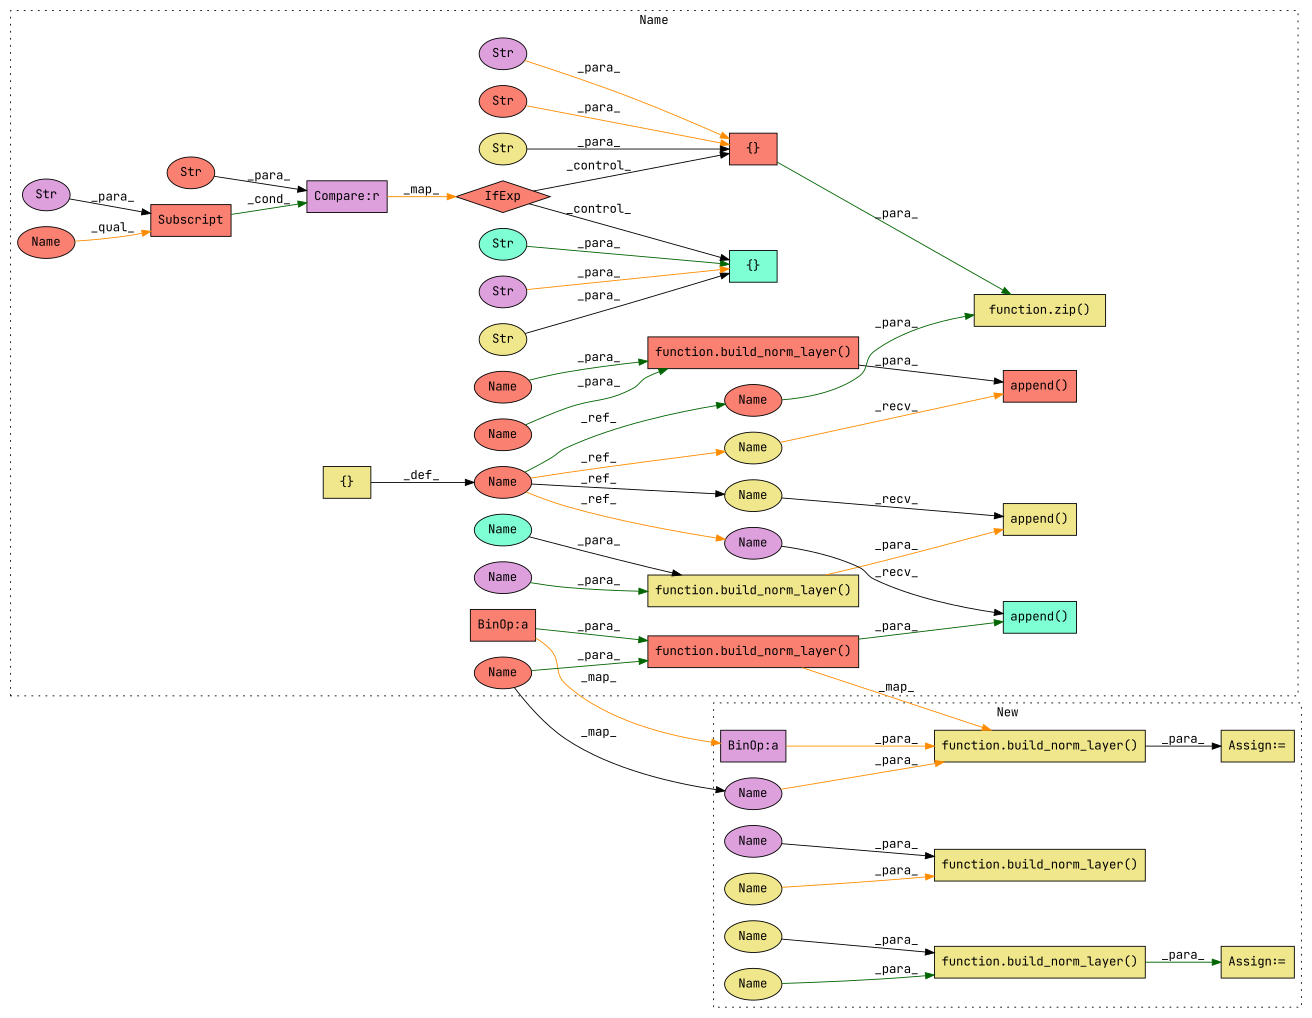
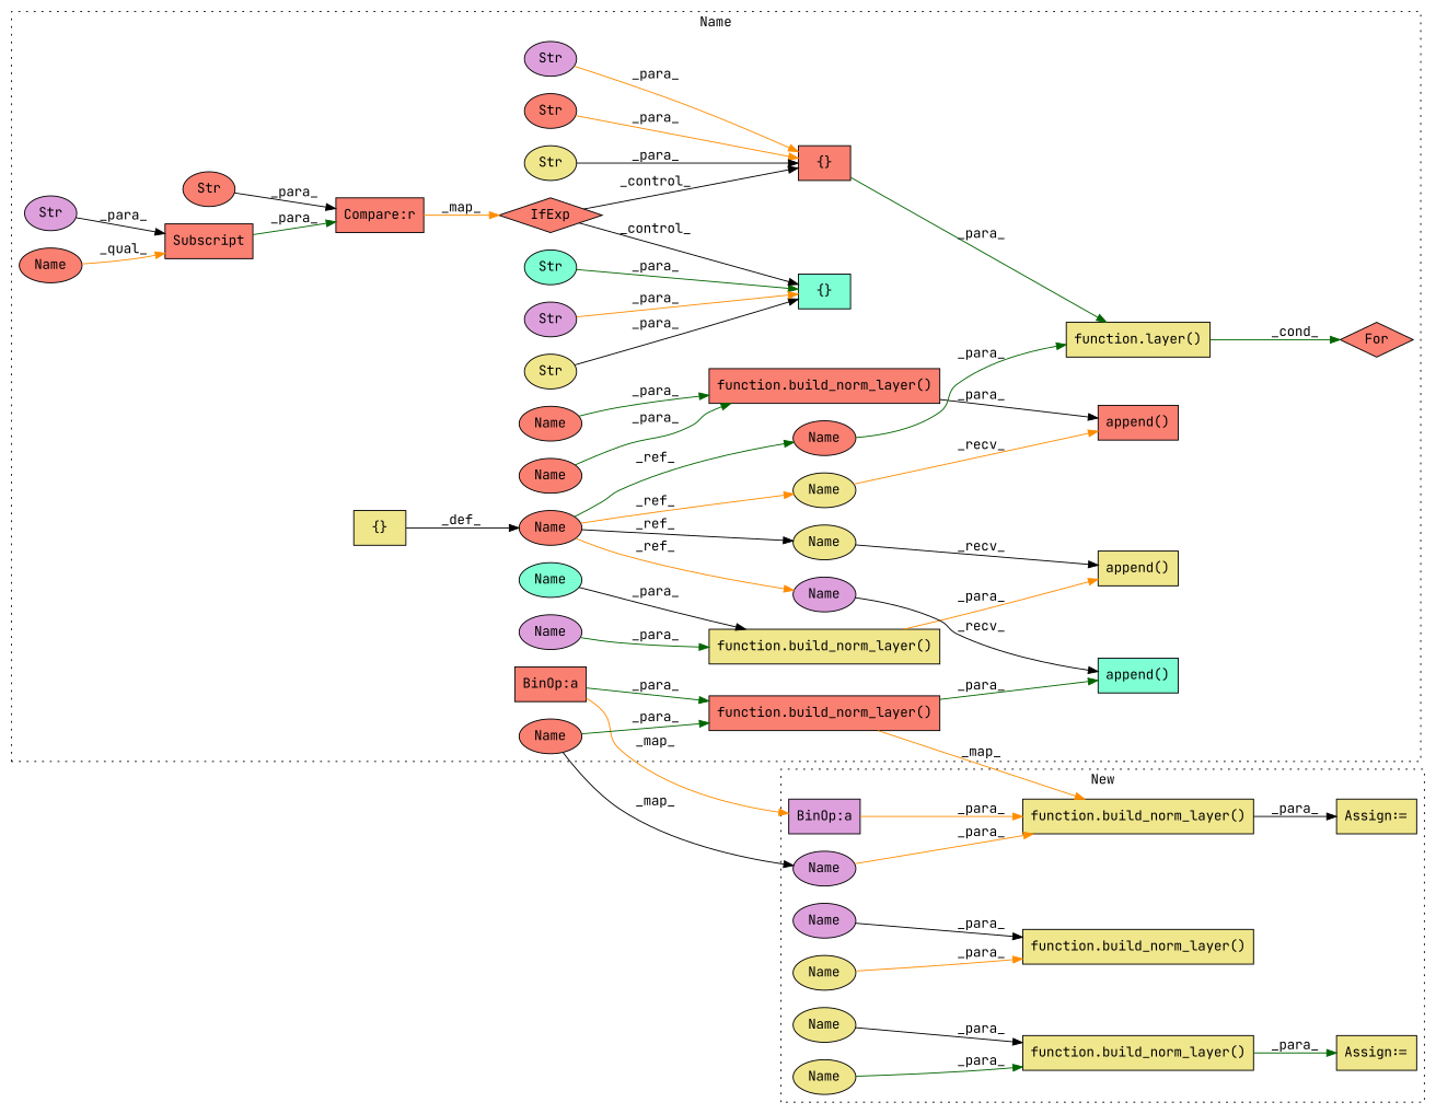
  digraph {
    fontname="JetBrains Mono"
    rankdir=LR
    node [a=87 fillcolor=salmon fontname="JetBrains Mono" l=9 s=3440 shape=ellipse style=filled]
    edge [color=black fontname="JetBrains Mono"]
    n1 [a=75 fillcolor=aquamarine l="19,1" label="append()" s="3317,3386" shape=box]
    n2 [a=59 fillcolor=khaki l="2,1" label="{}" s="3178,3178" shape=box]
+   n3 [a=107 l="4,14" label=For s="3529,3581" shape=diamond]
    n4 [a=59 l="1,0" label="{}" s="3498,3518" shape=box]
    n5 [a=66 l=5 label=Str s=3499]
    n6 [a=66 fillcolor=khaki l=5 label=Str s=3506]
-   n7 [a=40 fillcolor=plum l=25 label="Compare:r" shape=box]
+   n7 [a=40 l=25 label="Compare:r" shape=box]
    n8 [a=59 fillcolor=aquamarine l="1,0" label="{}" s="3415,3435" shape=box]
    n9 [a=66 fillcolor=khaki l=5 label=Str s=3416]
    n10 [a=66 fillcolor=aquamarine l=5 label=Str s=3423]
    n11 [a=66 l=4 label=Str s=3461]
    n12 [a=63 l="17,0" label=Subscript s="3440,0" shape=box]
    n13 [a=66 fillcolor=plum l=6 label=Str s=3450]
    n14 [a=51 l="4,33" label=IfExp s="3436,3465" shape=diamond]
    n15 [a=75 l="17,1" label="function.build_norm_layer()" s="3272,3306" shape=box]
    n16 [a=75 l="19,1" label="append()" s="3253,3307" shape=box]
    n17 [l=11 label=Name s=3164]
-   n18 [a=75 fillcolor=khaki l="4,1" label="function.zip()" s="3548,3580" shape=box]
+   n18 [a=75 fillcolor=khaki l="4,1" label="function.layer()" s="3548,3580" shape=box]
    n19 [a=66 fillcolor=plum l=5 label=Str s=3430]
    n20 [a=66 fillcolor=plum l=5 label=Str s=3513]
    n21 [a=75 fillcolor=khaki l="17,1" label="function.build_norm_layer()" s="3208,3242" shape=box]
    n22 [a=82 l=1 label="BinOp:a" s=3370 shape=box]
    n23 [a=75 fillcolor=khaki l="19,1" label="append()" s="3189,3243" shape=box]
    n24 [a=75 l="17,1" label="function.build_norm_layer()" s="3336,3385" shape=box]
    n25 [fillcolor=plum l=6 label=Name s=3236]
    n26 [l=6 label=Name s=3300]
    n27 [label=Name]
    n28 [label=Name s=3353]
    n29 [label=Name s=3289]
    n30 [fillcolor=aquamarine label=Name s=3225]
    n31 [fillcolor=khaki l=11 label=Name s=3253]
    n32 [fillcolor=khaki l=11 label=Name s=3189]
    n33 [fillcolor=plum l=11 label=Name s=3317]
    n34 [l=11 label=Name s=3569]
    n35 [a=75 fillcolor=khaki l="17,12" label="function.build_norm_layer()" s="3147,3181" shape=box]
    n36 [a=75 fillcolor=khaki l="17,12" label="function.build_norm_layer()" s="3222,3256" shape=box]
    n37 [a=68 fillcolor=khaki l=16 label="Assign:=" s=3206 shape=box]
    n38 [a=82 fillcolor=plum l=1 label="BinOp:a" s=3331 shape=box]
    n39 [a=68 fillcolor=khaki l=16 label="Assign:=" s=3281 shape=box]
    n40 [a=75 fillcolor=khaki l="17,57" label="function.build_norm_layer()" s="3297,3346" shape=box]
    n41 [fillcolor=khaki l=6 label=Name s=3175]
    n42 [fillcolor=khaki l=6 label=Name s=3250]
    n43 [fillcolor=plum label=Name s=3164]
    n44 [fillcolor=khaki label=Name s=3239]
    n45 [fillcolor=plum label=Name s=3314]
    subgraph cluster_1 {
      label=Name
      style=dotted
      n1
      n2
+     n3
      n4
      n5
      n6
      n7
      n8
      n9
      n10
      n11
      n12
      n13
      n14
      n15
      n16
      n17
      n18
      n19
      n20
      n21
      n22
      n23
      n24
      n25
      n26
      n27
      n28
      n29
      n30
      n31
      n32
      n33
      n34
    }
    subgraph cluster_2 {
      label=New
      style=dotted
      n35
      n36
      n37
      n38
      n39
      n40
      n41
      n42
      n43
      n44
      n45
    }
    n2 -> n17 [label=_def_]
    n4 -> n18 [color=darkgreen label=_para_]
    n5 -> n4 [color=darkorange label=_para_]
    n6 -> n4 [label=_para_]
    n7 -> n14 [color=darkorange label=_map_]
    n9 -> n8 [label=_para_]
    n10 -> n8 [color=darkgreen label=_para_]
    n11 -> n7 [label=_para_]
-   n12 -> n7 [color=darkgreen label=_cond_]
+   n12 -> n7 [color=darkgreen label=_para_]
    n13 -> n12 [label=_para_]
    n14 -> n4 [label=_control_]
    n14 -> n8 [label=_control_]
    n15 -> n16 [label=_para_]
    n17 -> n31 [color=darkorange label=_ref_]
    n17 -> n32 [label=_ref_]
    n17 -> n33 [color=darkorange label=_ref_]
    n17 -> n34 [color=darkgreen label=_ref_]
+   n18 -> n3 [color=darkgreen label=_cond_]
    n19 -> n8 [color=darkorange label=_para_]
    n20 -> n4 [color=darkorange label=_para_]
    n21 -> n23 [color=darkorange label=_para_]
    n22 -> n24 [color=darkgreen label=_para_]
    n22 -> n38 [color=darkorange label=_map_]
    n24 -> n1 [color=darkgreen label=_para_]
    n24 -> n40 [color=darkorange label=_map_]
    n25 -> n21 [color=darkgreen label=_para_]
    n26 -> n15 [color=darkgreen label=_para_]
    n27 -> n12 [color=darkorange label=_qual_]
    n28 -> n24 [color=darkgreen label=_para_]
    n28 -> n45 [label=_map_]
    n29 -> n15 [color=darkgreen label=_para_]
    n30 -> n21 [label=_para_]
    n31 -> n16 [color=darkorange label=_recv_]
    n32 -> n23 [label=_recv_]
    n33 -> n1 [label=_recv_]
    n34 -> n18 [color=darkgreen label=_para_]
    n36 -> n37 [color=darkgreen label=_para_]
    n38 -> n40 [color=darkorange label=_para_]
    n40 -> n39 [label=_para_]
    n41 -> n35 [color=darkorange label=_para_]
    n42 -> n36 [label=_para_]
    n43 -> n35 [label=_para_]
    n44 -> n36 [color=darkgreen label=_para_]
    n45 -> n40 [color=darkorange label=_para_]
  }
